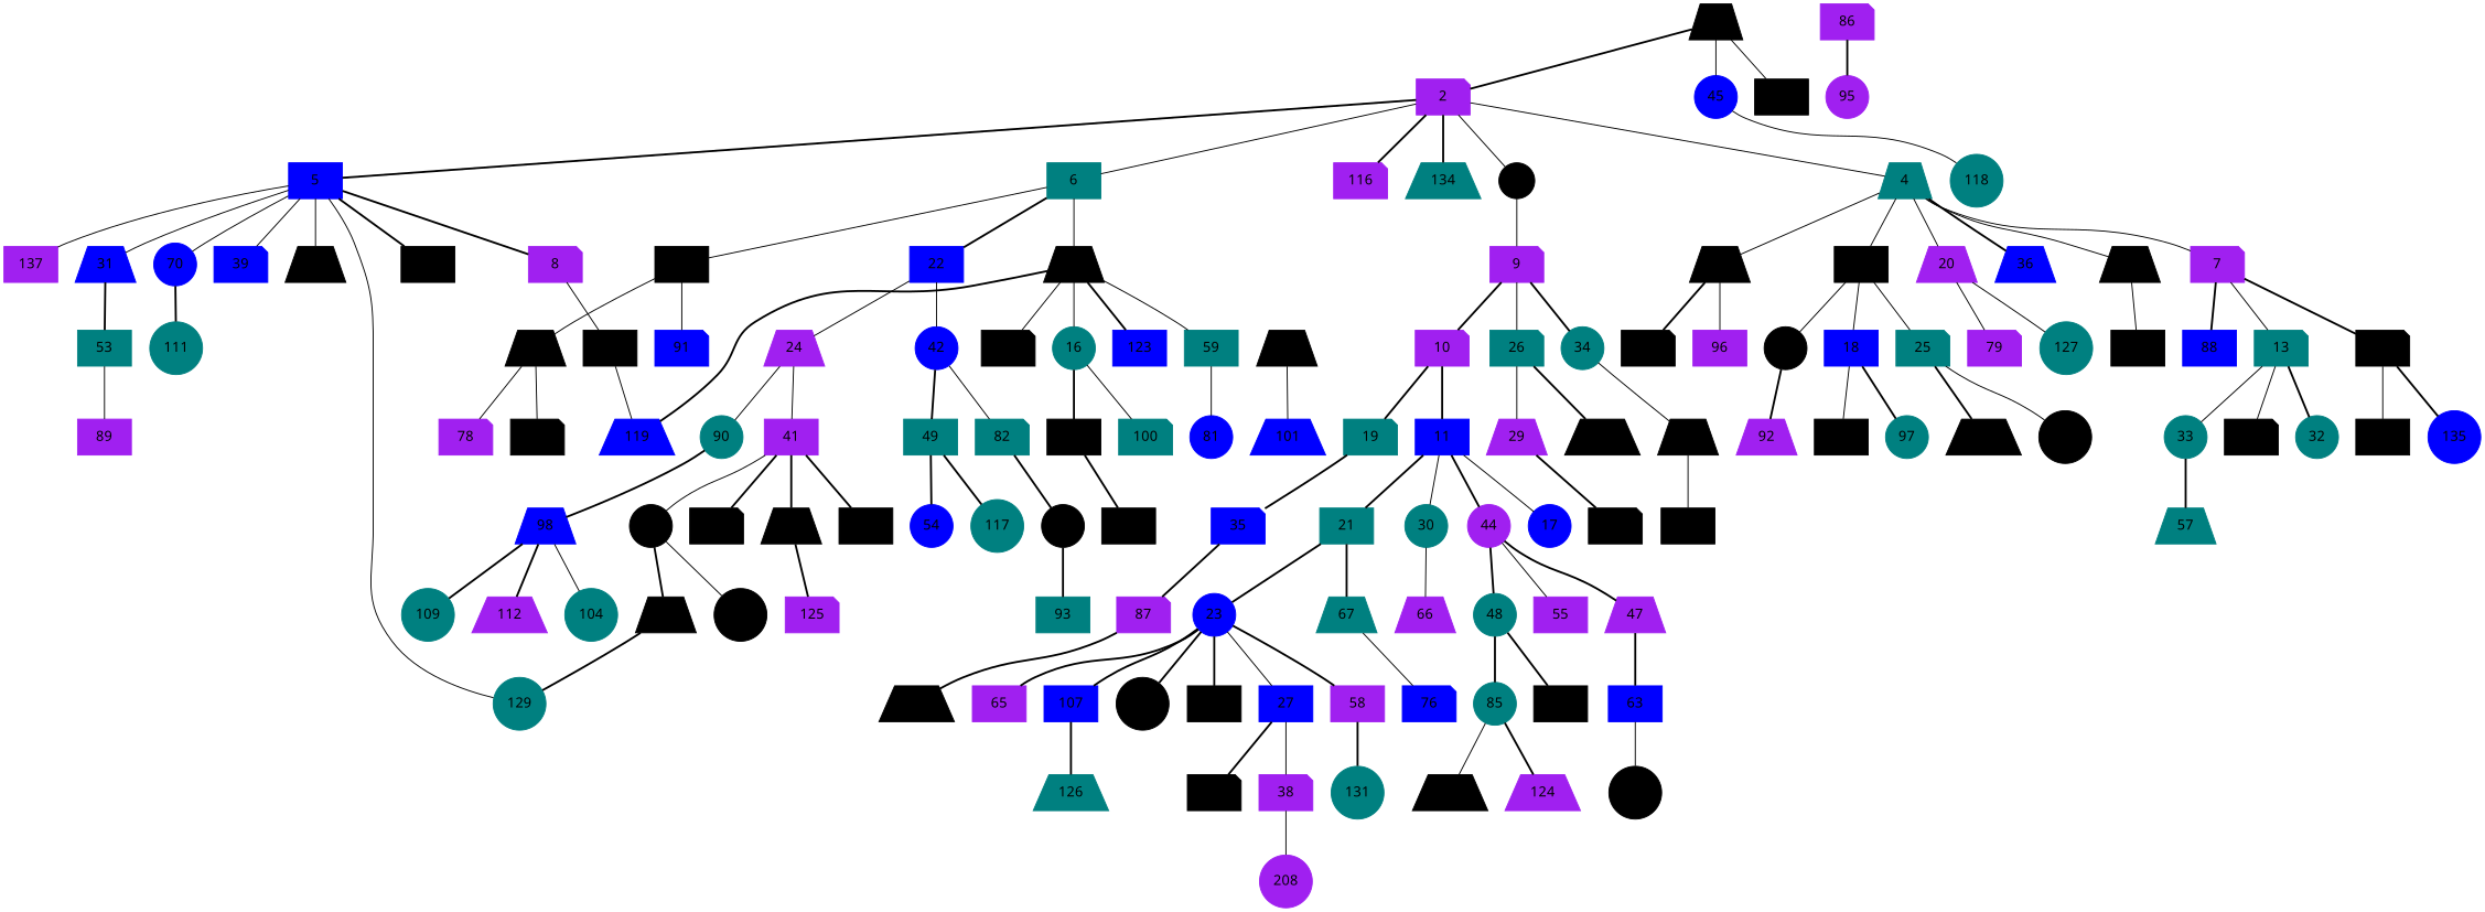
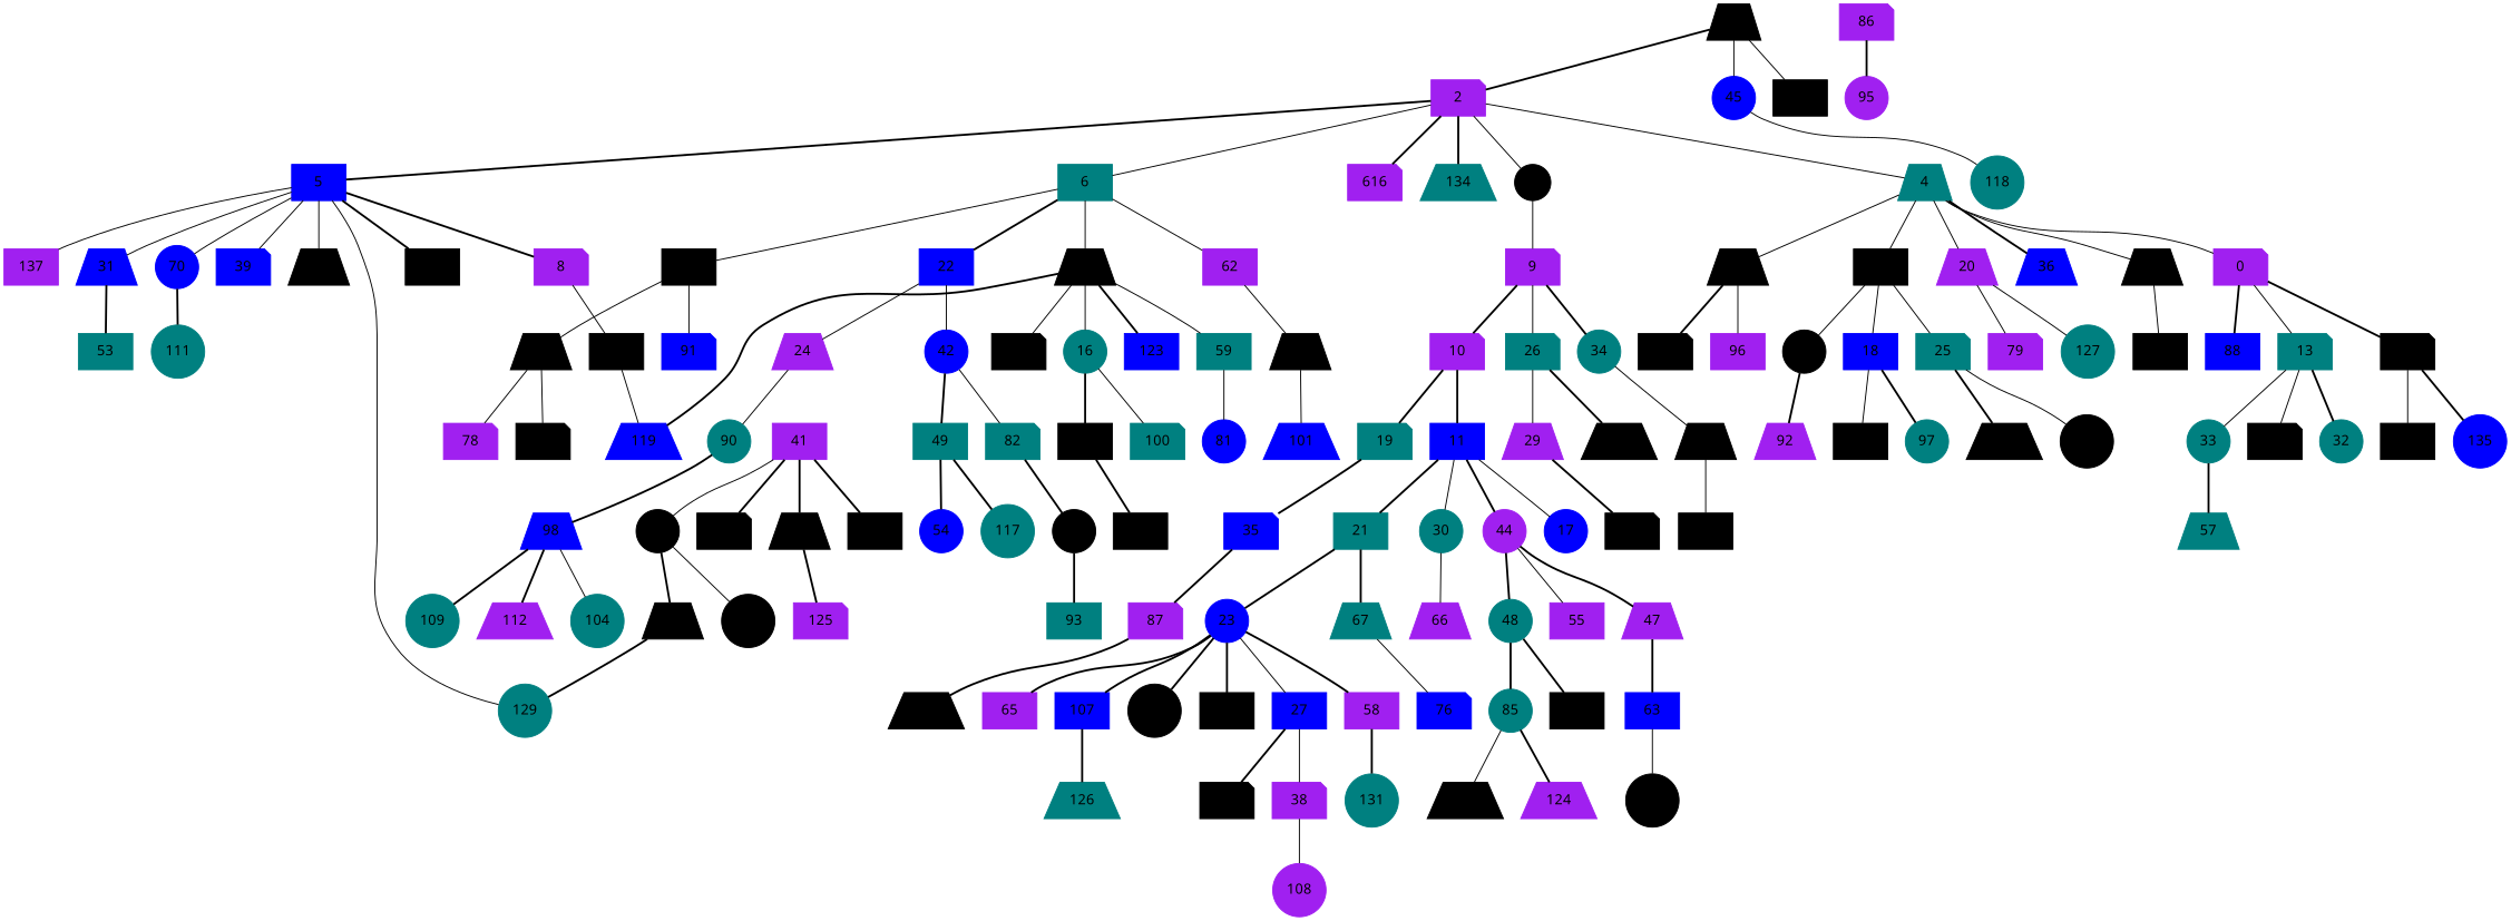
  graph {
    fontname="Noto Sans"
    node [color=black fontname="Noto Sans" shape=box style=filled]
    edge [fontname="Noto Sans" style=solid]
    1 [shape=trapezium]
    2 [color=purple shape=note]
    45 [color=blue shape=circle]
    52
    3 [shape=circle]
    4 [color=teal shape=trapezium]
    5 [color=blue]
    6 [color=teal]
-   116 [color=purple shape=note]
+   116 [color=purple shape=note label=616]
    134 [color=teal shape=trapezium]
    118 [color=teal shape=circle]
    9 [color=purple shape=note]
-   7 [color=purple shape=note]
+   7 [color=purple shape=note label=0]
    12 [shape=trapezium]
    14
    20 [color=purple shape=trapezium]
    36 [color=blue shape=trapezium]
    51 [shape=trapezium]
    8 [color=purple shape=note]
    31 [color=blue shape=trapezium]
    39 [color=blue shape=note]
    60 [shape=trapezium]
    70 [color=blue shape=circle]
    102
    129 [color=teal shape=circle]
    137 [color=purple]
    15 [shape=trapezium]
    22 [color=blue]
+   62 [color=purple]
    73
    10 [color=purple shape=note]
    26 [color=teal shape=note]
    34 [color=teal shape=circle]
    13 [color=teal shape=note]
    37 [shape=note]
    88 [color=blue]
    56 [shape=note]
    96 [color=purple]
    18 [color=blue]
    25 [color=teal shape=note]
    84 [shape=circle]
    79 [color=purple shape=note]
    127 [color=teal shape=circle]
    130
    77
    53 [color=teal]
    111 [color=teal shape=circle]
    16 [color=teal shape=circle]
    28 [shape=note]
    59 [color=teal]
    119 [color=blue shape=trapezium]
    123 [color=blue]
    24 [color=purple shape=trapezium]
    42 [color=blue shape=circle]
    68 [shape=trapezium]
    75 [shape=trapezium]
    91 [color=blue shape=note]
    32 [color=teal shape=circle]
    33 [color=teal shape=circle]
    69 [shape=note]
    61
    135 [color=blue shape=circle]
    11 [color=blue]
    19 [color=teal shape=note]
    29 [color=purple shape=trapezium]
    105 [shape=trapezium]
    50 [shape=trapezium]
    17 [color=blue shape=circle]
    21 [color=teal]
    30 [color=teal shape=circle]
    44 [color=purple shape=circle]
    35 [color=blue shape=note]
    23 [color=blue shape=circle]
    67 [color=teal shape=trapezium]
    66 [color=purple shape=trapezium]
    47 [color=purple shape=trapezium]
    48 [color=teal shape=circle]
    55 [color=purple]
    57 [color=teal shape=trapezium]
    71
    97 [color=teal shape=circle]
    103 [shape=trapezium]
    115 [shape=circle]
    92 [color=purple shape=trapezium]
    72
    100 [color=teal shape=note]
    81 [color=blue shape=circle]
    122
    87 [color=purple shape=note]
    27 [color=blue]
    58 [color=purple]
    65 [color=purple]
    107 [color=blue]
    120 [shape=circle]
    133
    76 [color=blue shape=note]
    41 [color=purple]
    90 [color=teal shape=circle]
    49 [color=teal]
    82 [color=teal shape=note]
    38 [color=purple shape=note]
    46 [shape=note]
    131 [color=teal shape=circle]
    126 [color=teal shape=trapezium]
    74 [shape=note]
    80 [shape=circle]
    99 [shape=trapezium]
    128
    98 [color=blue shape=trapezium]
    40 [shape=note]
-   108 [color=purple shape=circle label=208]
-   89 [color=purple]
+   108 [color=purple shape=circle]
    64
    121 [shape=trapezium]
    94 [shape=trapezium]
    136 [shape=circle]
    125 [color=purple shape=note]
    54 [color=blue shape=circle]
    117 [color=teal shape=circle]
    83 [shape=circle]
    63 [color=blue]
    85 [color=teal shape=circle]
    106
    86 [color=purple shape=note]
    95 [color=purple shape=circle]
    114 [shape=circle]
    124 [color=purple shape=trapezium]
    132 [shape=trapezium]
    101 [color=blue shape=trapezium]
    78 [color=purple shape=note]
    110 [shape=note]
    93 [color=teal]
    104 [color=teal shape=circle]
    109 [color=teal shape=circle]
    112 [color=purple shape=trapezium]
    1 -- 2 [style=bold]
    1 -- 45
    1 -- 52
    2 -- 3
    2 -- 4
    2 -- 5 [style=bold]
    2 -- 6
    2 -- 116 [style=bold]
    2 -- 134 [style=bold]
    45 -- 118
    3 -- 9
    4 -- 7
    4 -- 12
    4 -- 14
    4 -- 20
    4 -- 36 [style=bold]
    4 -- 51
    5 -- 8 [style=bold]
    5 -- 31
    5 -- 39
    5 -- 60
    5 -- 70
    5 -- 102 [style=bold]
    5 -- 129
    5 -- 137
    6 -- 15
    6 -- 22 [style=bold]
+   6 -- 62
    6 -- 73
    9 -- 10 [style=bold]
    9 -- 26
    9 -- 34 [style=bold]
    7 -- 13
    7 -- 37 [style=bold]
    7 -- 88 [style=bold]
    12 -- 56 [style=bold]
    12 -- 96
    14 -- 18
    14 -- 25
    14 -- 84
    20 -- 79
    20 -- 127
    51 -- 130
    8 -- 77
    31 -- 53 [style=bold]
    70 -- 111 [style=bold]
    15 -- 16
    15 -- 28
    15 -- 59
    15 -- 119 [style=bold]
    15 -- 123 [style=bold]
    22 -- 24
    22 -- 42
+   62 -- 68
    73 -- 75
    73 -- 91
    10 -- 11 [style=bold]
    10 -- 19 [style=bold]
    26 -- 29
    26 -- 105 [style=bold]
    34 -- 50
    13 -- 32 [style=bold]
    13 -- 33
    13 -- 69
    37 -- 61
    37 -- 135 [style=bold]
    18 -- 71
    18 -- 97 [style=bold]
    25 -- 103 [style=bold]
    25 -- 115
    84 -- 92 [style=bold]
    77 -- 119
-   53 -- 89
    16 -- 72 [style=bold]
    16 -- 100
    59 -- 81
-   24 -- 41
    24 -- 90
    42 -- 49 [style=bold]
    42 -- 82
    68 -- 101
    75 -- 78
    75 -- 110
    33 -- 57 [style=bold]
    11 -- 17
    11 -- 21 [style=bold]
    11 -- 30
    11 -- 44 [style=bold]
    19 -- 35 [style=bold]
    29 -- 40 [style=bold]
    50 -- 64
    21 -- 23 [style=bold]
    21 -- 67 [style=bold]
    30 -- 66
    44 -- 47 [style=bold]
    44 -- 48 [style=bold]
    44 -- 55
    35 -- 87 [style=bold]
    23 -- 27
    23 -- 58 [style=bold]
    23 -- 65 [style=bold]
    23 -- 107 [style=bold]
    23 -- 120 [style=bold]
    23 -- 133 [style=bold]
    67 -- 76
    47 -- 63 [style=bold]
    48 -- 85 [style=bold]
    48 -- 106 [style=bold]
    72 -- 122 [style=bold]
    87 -- 121 [style=bold]
    27 -- 38
    27 -- 46 [style=bold]
    58 -- 131 [style=bold]
    107 -- 126 [style=bold]
    41 -- 74 [style=bold]
    41 -- 80
    41 -- 99 [style=bold]
    41 -- 128 [style=bold]
    90 -- 98 [style=bold]
    49 -- 54 [style=bold]
    49 -- 117 [style=bold]
    82 -- 83 [style=bold]
    38 -- 108
    80 -- 94 [style=bold]
    80 -- 136
    99 -- 125 [style=bold]
    98 -- 104
    98 -- 109 [style=bold]
    98 -- 112 [style=bold]
    94 -- 129 [style=bold]
    83 -- 93 [style=bold]
    63 -- 114
    85 -- 124 [style=bold]
    85 -- 132
    86 -- 95 [style=bold]
  }
